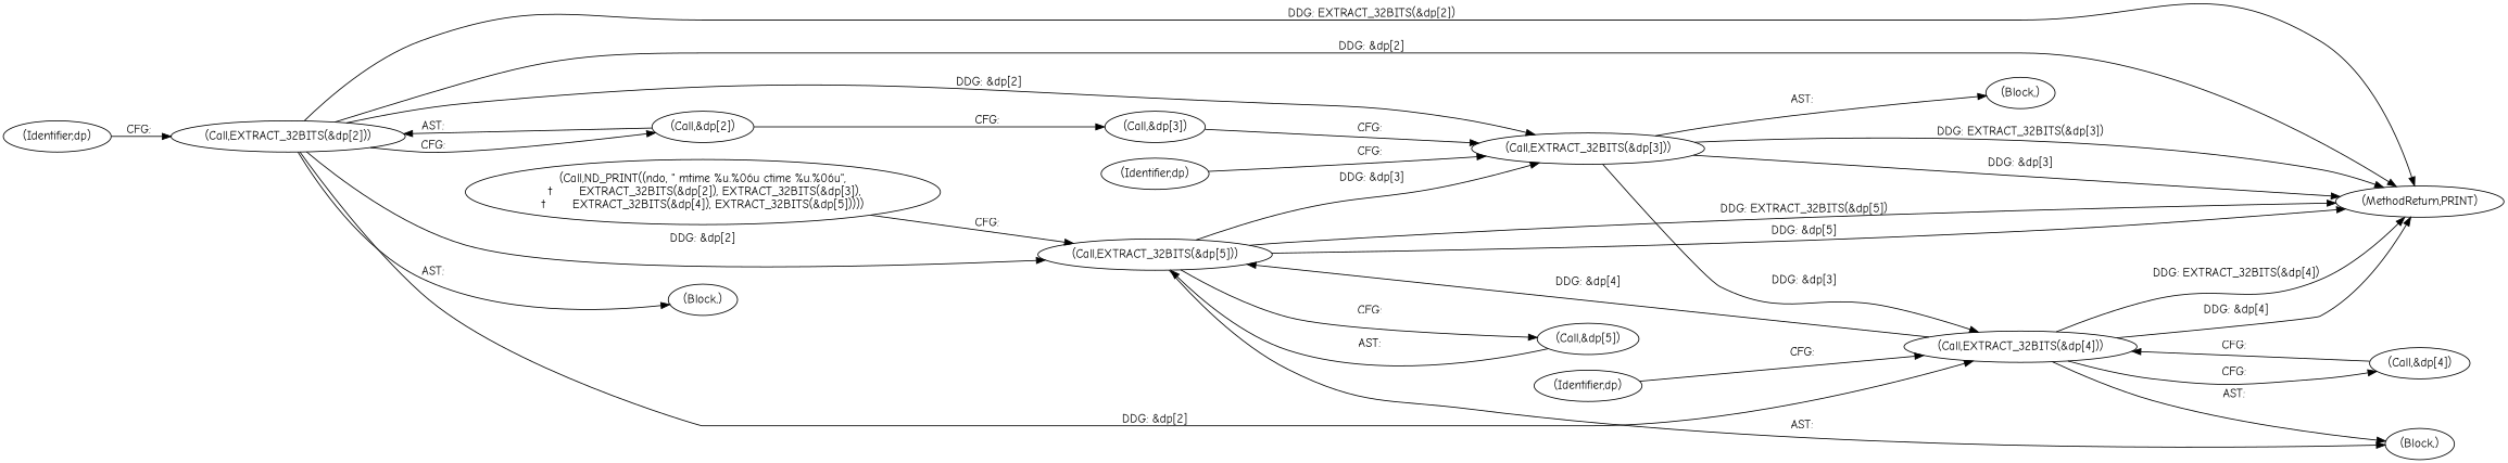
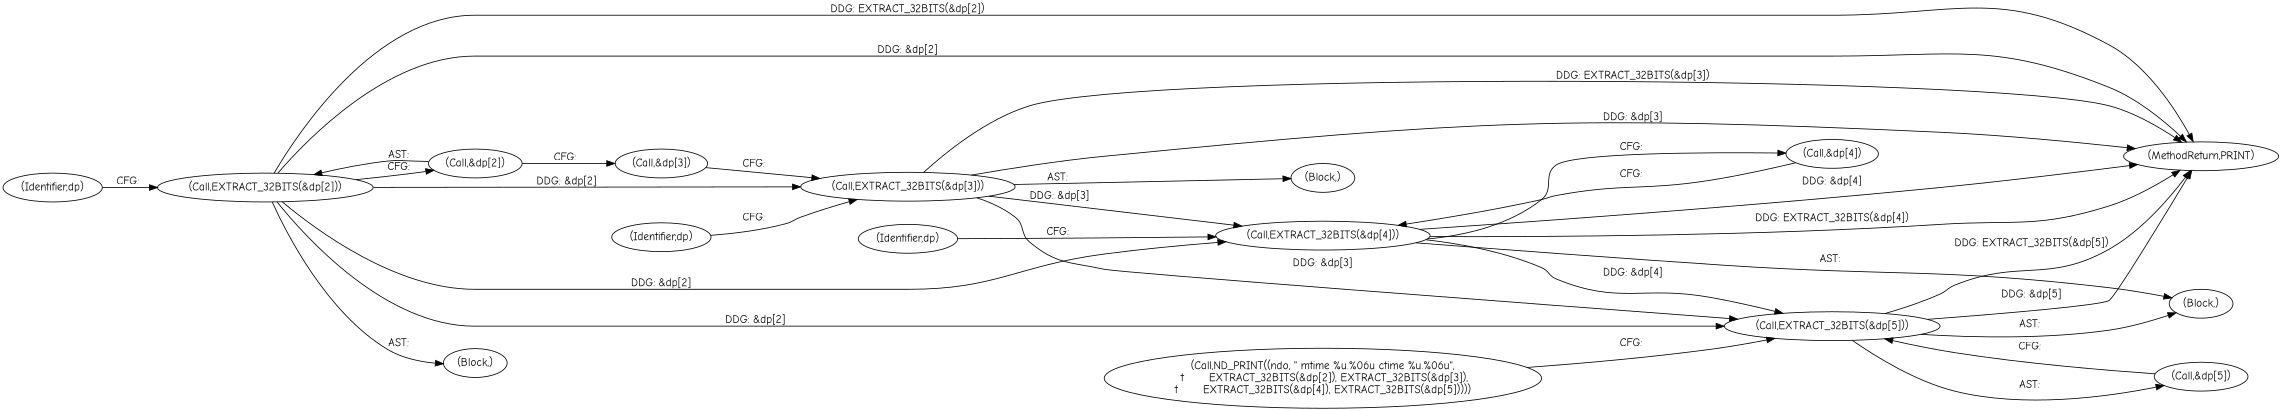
  digraph {
    fontname="Comic Neue"
    rankdir=LR
    node [fontname="Comic Neue"]
    edge [fontname="Comic Neue"]
    n1 [label="(Call,EXTRACT_32BITS(&dp[5]))"]
    n2 [label="(MethodReturn,PRINT)"]
    n3 [label="(Call,&dp[5])"]
    n4 [label="(Block,)"]
    n5 [label="(Call,EXTRACT_32BITS(&dp[3]))"]
    n6 [label="(Call,EXTRACT_32BITS(&dp[4]))"]
    n7 [label="(Block,)"]
    n8 [label="(Call,&dp[4])"]
    n9 [label="(Call,&dp[3])"]
    n10 [label="(Call,EXTRACT_32BITS(&dp[2]))"]
    n11 [label="(Call,&dp[2])"]
    n12 [label="(Block,)"]
    n13 [label="(Identifier,dp)"]
    n14 [label="(Identifier,dp)"]
    n15 [label="(Identifier,dp)"]
    n16 [label="(Call,ND_PRINT((ndo, \" mtime %u.%06u ctime %u.%06u\",\n \t       EXTRACT_32BITS(&dp[2]), EXTRACT_32BITS(&dp[3]),\n\t       EXTRACT_32BITS(&dp[4]), EXTRACT_32BITS(&dp[5]))))"]
    n1 -> n2 [label="DDG: EXTRACT_32BITS(&dp[5])"]
    n1 -> n2 [label="DDG: &dp[5]"]
-   n1 -> n3 [label="CFG: "]
+   n1 -> n3 [label="AST: "]
    n1 -> n4 [label="AST: "]
-   n3 -> n1 [label="AST: "]
-   n1 -> n5 [label="DDG: &dp[3]"]
+   n3 -> n1 [label="CFG: "]
+   n5 -> n1 [label="DDG: &dp[3]"]
    n5 -> n2 [label="DDG: EXTRACT_32BITS(&dp[3])"]
    n5 -> n2 [label="DDG: &dp[3]"]
    n5 -> n6 [label="DDG: &dp[3]"]
    n5 -> n7 [label="AST: "]
    n6 -> n1 [label="DDG: &dp[4]"]
    n6 -> n2 [label="DDG: EXTRACT_32BITS(&dp[4])"]
    n6 -> n2 [label="DDG: &dp[4]"]
    n6 -> n4 [label="AST: "]
    n6 -> n8 [label="CFG: "]
    n8 -> n6 [label="CFG: "]
    n9 -> n5 [label="CFG: "]
    n10 -> n1 [label="DDG: &dp[2]"]
    n10 -> n2 [label="DDG: EXTRACT_32BITS(&dp[2])"]
    n10 -> n2 [label="DDG: &dp[2]"]
    n10 -> n5 [label="DDG: &dp[2]"]
    n10 -> n6 [label="DDG: &dp[2]"]
    n10 -> n11 [label="CFG: "]
    n10 -> n12 [label="AST: "]
    n11 -> n9 [label="CFG: "]
    n11 -> n10 [label="AST: "]
    n13 -> n10 [label="CFG: "]
    n14 -> n6 [label="CFG: "]
    n15 -> n5 [label="CFG: "]
    n16 -> n1 [label="CFG: "]
  }
